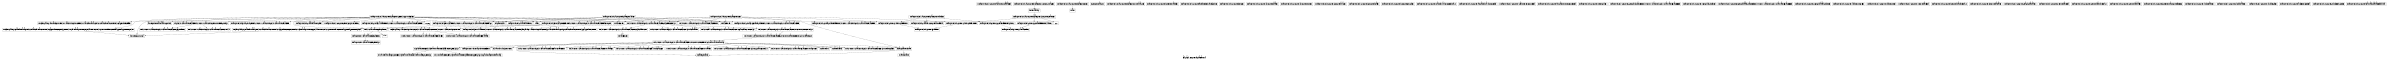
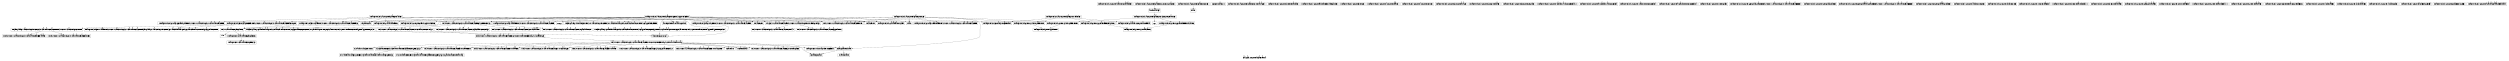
  digraph {
    label="Call graph: compute_displace_atom.ll"
    node [shape=record]
    n1 [label="{_ZN9LAMMPS_NS7Compute19pair_setup_callbackEii}"]
    n2 [label="{_ZN9LAMMPS_NS19ComputeDisplaceAtomC2EPNS_6LAMMPSEiPPc}"]
    n3 [label="{_ZN9LAMMPS_NS7ComputeC2EPNS_6LAMMPSEiPPc}"]
    n4 [label="{_ZNSaIcEC1Ev}"]
    n5 [label="{_ZNSt7__cxx1112basic_stringIcSt11char_traitsIcESaIcEEC2IS3_EEPKcRKS3_}"]
+   n6 [label="{_ZN9LAMMPS_NS6Domain5unmapEPKdiPd}"]
    n7 [label="{_ZN9LAMMPS_NS5Error3allERKNSt7__cxx1112basic_stringIcSt11char_traitsIcESaIcEEEiS8_}"]
    n8 [label="{_ZNSt7__cxx1112basic_stringIcSt11char_traitsIcESaIcEED1Ev}"]
    n9 [label="{_ZNSaIcED1Ev}"]
    n10 [label="{__dynamic_cast}"]
    n11 [label="{_ZN9LAMMPS_NS6Modify7add_fixERKNSt7__cxx1112basic_stringIcSt11char_traitsIcESaIcEEEi}"]
    n12 [label="{strcmp}"]
    n13 [label="{_ZN3fmt6v9_lmp7vformatB5cxx11ENS0_17basic_string_viewIcEENS0_17basic_format_argsINS0_20basic_format_contextINS0_8appenderEcEEEE}"]
    n14 [label="{_ZN3fmt6v9_lmp16make_format_argsINS0_20basic_format_contextINS0_8appenderEcEEJRPcS6_EEENS0_16format_arg_storeIT_JDpNSt9remove_cvINSt16remove_referenceIT0_E4typeEE4typeEEEEDpOSB_}"]
    n15 [label="{llvm.memcpy.p0.p0.i64}"]
    n16 [label="{llvm.experimental.noalias.scope.decl}"]
    n17 [label="{_ZNSt11char_traitsIcE6lengthEPKc}"]
    n18 [label="{_ZN9LAMMPS_NS5utils6strdupERKNSt7__cxx1112basic_stringIcSt11char_traitsIcESaIcEEE}"]
    n19 [label="{_ZStplIcSt11char_traitsIcESaIcEENSt7__cxx1112basic_stringIT_T0_T1_EEOS8_PKS5_}"]
    n20 [label="{_ZN9LAMMPS_NS8Variable9atomstyleEi}"]
    n21 [label="{_ZN9LAMMPS_NS8Variable4findEPKc}"]
    n22 [label="{_ZdaPv}"]
    n23 [label="{_ZNSt7__cxx1112basic_stringIcSt11char_traitsIcESaIcEE13_M_local_dataEv}"]
    n24 [label="{_ZNSt7__cxx1112basic_stringIcSt11char_traitsIcESaIcEE12_Alloc_hiderC1EPcRKS3_}"]
    n25 [label="{_ZNSt7__cxx1112basic_stringIcSt11char_traitsIcESaIcEE12_M_constructIPKcEEvT_S8_}"]
    n26 [label="{_ZNSt7__cxx1112basic_stringIcSt11char_traitsIcESaIcEE12_Alloc_hiderD2Ev}"]
    n27 [label="{_ZN9__gnu_cxx11char_traitsIcE6lengthEPKc}"]
    n28 [label="{strlen}"]
    n29 [label="{_ZNSt7__cxx1112basic_stringIcSt11char_traitsIcESaIcEE6appendEPKc}"]
    n30 [label="{_ZNSt7__cxx1112basic_stringIcSt11char_traitsIcESaIcEEC1EOS4_}"]
    n31 [label="{_ZNSt7__cxx1112basic_stringIcSt11char_traitsIcESaIcEE16_M_construct_auxIPKcEEvT_S8_St12__false_type}"]
-   n32 [label="{_ZNSaIcED2Ev}"]
    n33 [label="{_ZN9__gnu_cxx11char_traitsIcE2eqERKcS3_}"]
    n34 [label="{_ZN9LAMMPS_NS6Memory7destroyIdEEvRPT_}"]
    n35 [label="{_ZN9LAMMPS_NS6Memory5sfreeEPv}"]
    n36 [label="{_ZN9LAMMPS_NS19ComputeDisplaceAtomD0Ev}"]
    n37 [label="{_ZdlPv}"]
    n38 [label="{_ZNSt7__cxx1112basic_stringIcSt11char_traitsIcESaIcEE12_M_constructIPKcEEvT_S8_St20forward_iterator_tag}"]
    n39 [label="{__gxx_personality_v0}"]
    n40 [label="{_ZN9LAMMPS_NS19ComputeDisplaceAtomD2Ev}"]
    n41 [label="{_ZN9LAMMPS_NS6Modify10delete_fixERKNSt7__cxx1112basic_stringIcSt11char_traitsIcESaIcEEE}"]
    n42 [label="{_ZN9LAMMPS_NS6Memory7destroyIdEEvRPPT_}"]
    n43 [label="{__clang_call_terminate}"]
    n44 [label="{__cxa_begin_catch}"]
    n45 [label="{_ZSt9terminatev}"]
    n46 [label="{llvm.fmuladd.f64}"]
    n47 [label="{_ZN9LAMMPS_NS19ComputeDisplaceAtom15compute_peratomEv}"]
    n48 [label="{sqrt}"]
    n49 [label="{_ZN9LAMMPS_NS19ComputeDisplaceAtom10set_arraysEi}"]
    n50 [label="{_ZN9LAMMPS_NS19ComputeDisplaceAtom7refreshEv}"]
    n51 [label="{_ZN9LAMMPS_NS6Memory6createIdEEPT_RS3_iPKc}"]
    n52 [label="{_ZN9LAMMPS_NS8Variable12compute_atomEiiPdii}"]
    n53 [label="{_ZN9LAMMPS_NS6Memory7smallocElPKc}"]
    n54 [label="{_ZN9LAMMPS_NS19ComputeDisplaceAtom4initEv}"]
    n55 [label="{_ZNK9LAMMPS_NS6Modify13get_fix_by_idERKNSt7__cxx1112basic_stringIcSt11char_traitsIcESaIcEEE}"]
    n56 [label="{_ZN9LAMMPS_NS5Error3allIJRPcEEEvRKNSt7__cxx1112basic_stringIcSt11char_traitsIcESaIcEEEiSB_DpOT_}"]
    n57 [label="{_ZN3fmt6v9_lmp17basic_string_viewIcEC2ISt11char_traitsIcESaIcEEERKNSt7__cxx1112basic_stringIcT_T0_EE}"]
    n58 [label="{_ZN3fmt6v9_lmp16make_format_argsINS0_20basic_format_contextINS0_8appenderEcEEJRPcEEENS0_16format_arg_storeIT_JDpNSt9remove_cvINSt16remove_referenceIT0_E4typeEE4typeEEEEDpOSB_}"]
    n59 [label="{_ZN9LAMMPS_NS5Error4_allERKNSt7__cxx1112basic_stringIcSt11char_traitsIcESaIcEEEiN3fmt6v9_lmp17basic_string_viewIcEENSA_17basic_format_argsINSA_20basic_format_contextINSA_8appenderEcEEEE}"]
    n60 [label="{_ZNKSt7__cxx1112basic_stringIcSt11char_traitsIcESaIcEE4dataEv}"]
    n61 [label="{_ZNKSt7__cxx1112basic_stringIcSt11char_traitsIcESaIcEE4sizeEv}"]
    n62 [label="{_ZN9LAMMPS_NS6Memory6createIdEEPPT_RS4_iiPKc}"]
    n63 [label="{_ZN9LAMMPS_NS19ComputeDisplaceAtom12memory_usageEv}"]
    n64 [label="{_ZN9LAMMPS_NS7Compute15reset_extra_dofEv}"]
    n65 [label="{_ZN9LAMMPS_NS7Compute9init_listEiPNS_9NeighListE}"]
    n66 [label="{_ZN9LAMMPS_NS7Compute5setupEv}"]
    n67 [label="{_ZN9LAMMPS_NS7Compute14compute_scalarEv}"]
    n68 [label="{_ZN9LAMMPS_NS7Compute14compute_vectorEv}"]
    n69 [label="{_ZN9LAMMPS_NS7Compute13compute_arrayEv}"]
    n70 [label="{_ZN9LAMMPS_NS7Compute13compute_localEv}"]
    n71 [label="{_ZN9LAMMPS_NS7Compute15compute_pergridEv}"]
    n72 [label="{_ZN9LAMMPS_NS7Compute17pack_forward_commEiPiPdiS1_}"]
    n73 [label="{_ZN9LAMMPS_NS7Compute19unpack_forward_commEiiPd}"]
    n74 [label="{_ZN9LAMMPS_NS7Compute17pack_reverse_commEiiPd}"]
    n75 [label="{_ZN9LAMMPS_NS7Compute19unpack_reverse_commEiPiPd}"]
    n76 [label="{_ZN9LAMMPS_NS7Compute10reset_gridEv}"]
    n77 [label="{_ZN9LAMMPS_NS7Compute16get_grid_by_nameERKNSt7__cxx1112basic_stringIcSt11char_traitsIcESaIcEEERi}"]
    n78 [label="{_ZN9LAMMPS_NS7Compute17get_grid_by_indexEi}"]
    n79 [label="{_ZN9LAMMPS_NS7Compute20get_griddata_by_nameEiRKNSt7__cxx1112basic_stringIcSt11char_traitsIcESaIcEEERi}"]
    n80 [label="{_ZN9LAMMPS_NS7Compute21get_griddata_by_indexEi}"]
    n81 [label="{_ZN9LAMMPS_NS7Compute14dof_remove_preEv}"]
    n82 [label="{_ZN9LAMMPS_NS7Compute10dof_removeEi}"]
    n83 [label="{_ZN9LAMMPS_NS7Compute11remove_biasEiPd}"]
    n84 [label="{_ZN9LAMMPS_NS7Compute15remove_bias_thrEiPdS1_}"]
    n85 [label="{_ZN9LAMMPS_NS7Compute15remove_bias_allEv}"]
    n86 [label="{_ZN9LAMMPS_NS7Compute16reapply_bias_allEv}"]
    n87 [label="{_ZN9LAMMPS_NS7Compute12restore_biasEiPd}"]
    n88 [label="{_ZN9LAMMPS_NS7Compute16restore_bias_thrEiPdS1_}"]
    n89 [label="{_ZN9LAMMPS_NS7Compute16restore_bias_allEv}"]
    n90 [label="{_ZN9LAMMPS_NS7Compute23reset_extra_compute_fixEPKc}"]
    n91 [label="{_ZN9LAMMPS_NS7Compute11lock_enableEv}"]
    n92 [label="{_ZN9LAMMPS_NS7Compute12lock_disableEv}"]
    n93 [label="{_ZN9LAMMPS_NS7Compute11lock_lengthEv}"]
    n94 [label="{_ZN9LAMMPS_NS7Compute4lockEPNS_3FixEll}"]
    n95 [label="{_ZN9LAMMPS_NS7Compute6unlockEPNS_3FixE}"]
    n96 [label="{_ZN9LAMMPS_NS7Compute19pair_tally_callbackEiiiidddddd}"]
    n97 [label="{_ZN9__gnu_cxx17__is_null_pointerIKcEEbPT_}"]
    n98 [label="{_ZSt19__throw_logic_errorPKc}"]
    n99 [label="{_ZSt8distanceIPKcENSt15iterator_traitsIT_E15difference_typeES3_S3_}"]
    n100 [label="{_ZNSt7__cxx1112basic_stringIcSt11char_traitsIcESaIcEE9_M_createERmm}"]
    n101 [label="{_ZNSt7__cxx1112basic_stringIcSt11char_traitsIcESaIcEE7_M_dataEPc}"]
    n102 [label="{_ZNSt7__cxx1112basic_stringIcSt11char_traitsIcESaIcEE11_M_capacityEm}"]
    n103 [label="{_ZNKSt7__cxx1112basic_stringIcSt11char_traitsIcESaIcEE7_M_dataEv}"]
    n104 [label="{_ZNSt7__cxx1112basic_stringIcSt11char_traitsIcESaIcEE13_S_copy_charsEPcPKcS7_}"]
    n105 [label="{_ZNSt7__cxx1112basic_stringIcSt11char_traitsIcESaIcEE10_M_disposeEv}"]
    n106 [label="{__cxa_rethrow}"]
    n107 [label="{__cxa_end_catch}"]
    n108 [label="{_ZNSt7__cxx1112basic_stringIcSt11char_traitsIcESaIcEE13_M_set_lengthEm}"]
    n109 [label="{_ZSt19__iterator_categoryIPKcENSt15iterator_traitsIT_E17iterator_categoryERKS3_}"]
    n110 [label="{_ZSt10__distanceIPKcENSt15iterator_traitsIT_E15difference_typeES3_S3_St26random_access_iterator_tag}"]
    n2 -> n3
    n2 -> n4
    n2 -> n5
+   n2 -> n6
    n2 -> n7
    n2 -> n8
    n2 -> n9
    n2 -> n10
    n2 -> n11
    n2 -> n12
    n2 -> n13
    n2 -> n14
    n2 -> n15
    n2 -> n16
    n2 -> n17
    n2 -> n18
    n2 -> n19
    n2 -> n20
    n2 -> n21
    n2 -> n22
    n5 -> n17
    n5 -> n23
    n5 -> n24
    n5 -> n25
    n5 -> n26
    n14 -> n15
    n17 -> n27
    n17 -> n28
    n19 -> n29
    n19 -> n30
    n25 -> n31
-   n26 -> n32
    n27 -> n33
    n31 -> n38
    n34 -> n35
    n36 -> n37
    n38 -> n43
    n38 -> n44
    n38 -> n97
    n38 -> n98
    n38 -> n99
    n38 -> n100
    n38 -> n101
    n38 -> n102
    n38 -> n103
    n38 -> n104
    n38 -> n105
    n38 -> n106
    n38 -> n107
    n38 -> n108
    n40 -> n4
    n40 -> n5
    n40 -> n8
    n40 -> n9
    n40 -> n22
    n40 -> n34
    n40 -> n41
    n40 -> n42
    n40 -> n43
    n42 -> n35
    n43 -> n44
    n43 -> n45
    n46 -> n47
    n47 -> n42
    n47 -> n48
    n47 -> n62
+   n50 -> n6
    n50 -> n34
    n50 -> n51
    n50 -> n52
    n51 -> n53
    n54 -> n4
    n54 -> n5
    n54 -> n7
    n54 -> n8
    n54 -> n9
    n54 -> n10
    n54 -> n21
    n54 -> n55
    n54 -> n56
    n56 -> n57
    n56 -> n58
    n56 -> n59
    n57 -> n60
    n57 -> n61
    n58 -> n15
    n62 -> n53
    n63 -> n46
    n99 -> n109
    n99 -> n110
  }
